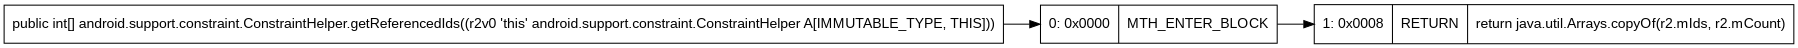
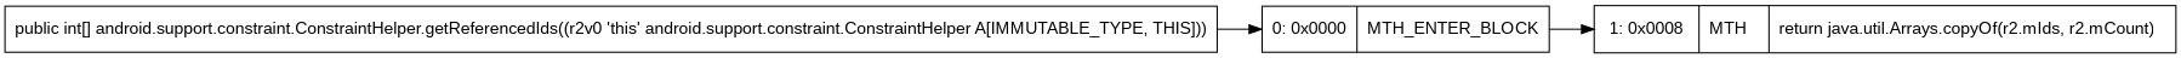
  digraph {
    rankdir=LR
    fontname="Liberation Sans"
    node [shape=record fontname="Liberation Sans"]
    edge [fontname="Liberation Sans"]
    n1 [label="{0\:\ 0x0000|MTH_ENTER_BLOCK\l}"]
-   n2 [label="{1\:\ 0x0008|RETURN\l|return java.util.Arrays.copyOf(r2.mIds, r2.mCount)\l}"]
+   n2 [label="{1\:\ 0x0008|MTH\l|return java.util.Arrays.copyOf(r2.mIds, r2.mCount)\l}"]
    n3 [label="{public int[] android.support.constraint.ConstraintHelper.getReferencedIds((r2v0 'this' android.support.constraint.ConstraintHelper A[IMMUTABLE_TYPE, THIS])) }"]
    n1 -> n2
    n3 -> n1
  }
